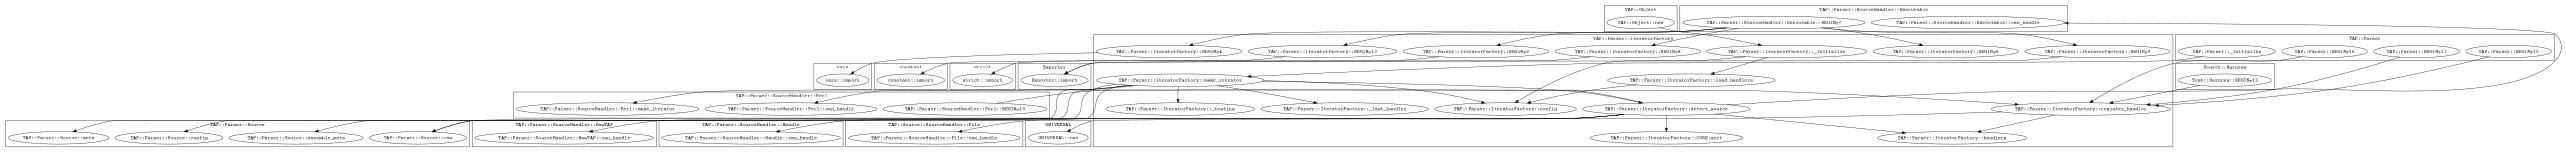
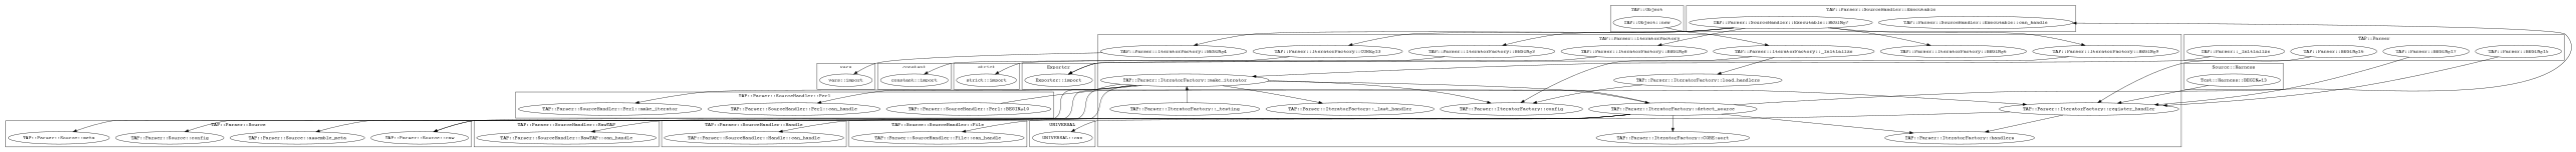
  digraph {
    fontname="Courier Prime"
    node [fontname="Courier Prime"]
    edge [fontname="Courier Prime"]
    "vars::import"
    "TAP::Parser::SourceHandler::Perl::make_iterator"
    "TAP::Parser::SourceHandler::Perl::BEGIN@10"
    "TAP::Parser::SourceHandler::Perl::can_handle"
    "strict::import"
    "TAP::Object::new"
    "TAP::Parser::SourceHandler::Executable::can_handle"
    "TAP::Parser::SourceHandler::Executable::BEGIN@7"
    "Test::Harness::BEGIN@13"
    "constant::import"
    "Exporter::import"
    "TAP::Parser::SourceHandler::RawTAP::can_handle"
    "TAP::Parser::SourceHandler::Handle::can_handle"
    "TAP::Parser::Source::config"
    "TAP::Parser::Source::assemble_meta"
    "TAP::Parser::Source::raw"
    "TAP::Parser::Source::meta"
    "UNIVERSAL::can"
    "TAP::Parser::BEGIN@17"
    "TAP::Parser::BEGIN@15"
    "TAP::Parser::_initialize"
    "TAP::Parser::BEGIN@16"
    "TAP::Parser::IteratorFactory::BEGIN@3"
    "TAP::Parser::IteratorFactory::load_handlers"
    "TAP::Parser::IteratorFactory::BEGIN@9"
    "TAP::Parser::IteratorFactory::BEGIN@8"
    "TAP::Parser::IteratorFactory::detect_source"
    "TAP::Parser::IteratorFactory::BEGIN@6"
    "TAP::Parser::IteratorFactory::BEGIN@4"
    "TAP::Parser::IteratorFactory::make_iterator"
    "TAP::Parser::IteratorFactory::CORE:sort"
-   "TAP::Parser::IteratorFactory::BEGIN@13"
+   "TAP::Parser::IteratorFactory::BEGIN@13" [label="TAP::Parser::IteratorFactory::CORE@13"]
    "TAP::Parser::IteratorFactory::_last_handler"
    "TAP::Parser::IteratorFactory::handlers"
    "TAP::Parser::IteratorFactory::_initialize"
    "TAP::Parser::IteratorFactory::_testing"
    "TAP::Parser::IteratorFactory::register_handler"
    "TAP::Parser::IteratorFactory::config"
    "TAP::Parser::SourceHandler::File::can_handle"
    subgraph cluster_1 {
      label=vars
      "vars::import"
    }
    subgraph cluster_2 {
      label="TAP::Parser::SourceHandler::Perl"
      "TAP::Parser::SourceHandler::Perl::make_iterator"
      "TAP::Parser::SourceHandler::Perl::BEGIN@10"
      "TAP::Parser::SourceHandler::Perl::can_handle"
    }
    subgraph cluster_3 {
      label="strict"
      "strict::import"
    }
    subgraph cluster_4 {
      label="TAP::Object"
      "TAP::Object::new"
    }
    subgraph cluster_5 {
      label="TAP::Parser::SourceHandler::Executable"
      "TAP::Parser::SourceHandler::Executable::can_handle"
      "TAP::Parser::SourceHandler::Executable::BEGIN@7"
    }
    subgraph cluster_6 {
      label="Source::Harness"
      "Test::Harness::BEGIN@13"
    }
    subgraph cluster_7 {
      label=constant
      "constant::import"
    }
    subgraph cluster_8 {
      label=Exporter
      "Exporter::import"
    }
    subgraph cluster_9 {
      label="TAP::Parser::SourceHandler::RawTAP"
      "TAP::Parser::SourceHandler::RawTAP::can_handle"
    }
    subgraph cluster_10 {
      label="TAP::Parser::SourceHandler::Handle"
      "TAP::Parser::SourceHandler::Handle::can_handle"
    }
    subgraph cluster_11 {
      label="TAP::Parser::Source"
      "TAP::Parser::Source::config"
      "TAP::Parser::Source::assemble_meta"
      "TAP::Parser::Source::raw"
      "TAP::Parser::Source::meta"
    }
    subgraph cluster_12 {
      label=UNIVERSAL
      "UNIVERSAL::can"
    }
    subgraph cluster_13 {
      label="TAP::Parser"
      "TAP::Parser::BEGIN@17"
      "TAP::Parser::BEGIN@15"
      "TAP::Parser::_initialize"
      "TAP::Parser::BEGIN@16"
    }
    subgraph cluster_14 {
      label="TAP::Parser::IteratorFactory"
      "TAP::Parser::IteratorFactory::BEGIN@3"
      "TAP::Parser::IteratorFactory::load_handlers"
      "TAP::Parser::IteratorFactory::BEGIN@9"
      "TAP::Parser::IteratorFactory::BEGIN@8"
      "TAP::Parser::IteratorFactory::detect_source"
      "TAP::Parser::IteratorFactory::BEGIN@6"
      "TAP::Parser::IteratorFactory::BEGIN@4"
      "TAP::Parser::IteratorFactory::make_iterator"
      "TAP::Parser::IteratorFactory::CORE:sort"
      "TAP::Parser::IteratorFactory::BEGIN@13"
      "TAP::Parser::IteratorFactory::_last_handler"
      "TAP::Parser::IteratorFactory::handlers"
      "TAP::Parser::IteratorFactory::_initialize"
      "TAP::Parser::IteratorFactory::_testing"
      "TAP::Parser::IteratorFactory::register_handler"
      "TAP::Parser::IteratorFactory::config"
    }
    subgraph cluster_15 {
      label="TAP::Source::SourceHandler::File"
      "TAP::Parser::SourceHandler::File::can_handle"
    }
    "TAP::Parser::SourceHandler::Perl::BEGIN@10" -> "TAP::Parser::IteratorFactory::register_handler"
    "TAP::Object::new" -> "TAP::Parser::IteratorFactory::_initialize"
    "TAP::Parser::SourceHandler::Executable::BEGIN@7" -> "TAP::Parser::IteratorFactory::BEGIN@3"
    "TAP::Parser::SourceHandler::Executable::BEGIN@7" -> "TAP::Parser::IteratorFactory::BEGIN@9"
    "TAP::Parser::SourceHandler::Executable::BEGIN@7" -> "TAP::Parser::IteratorFactory::BEGIN@8"
    "TAP::Parser::SourceHandler::Executable::BEGIN@7" -> "TAP::Parser::IteratorFactory::BEGIN@6"
    "TAP::Parser::SourceHandler::Executable::BEGIN@7" -> "TAP::Parser::IteratorFactory::BEGIN@4"
    "TAP::Parser::SourceHandler::Executable::BEGIN@7" -> "TAP::Parser::IteratorFactory::BEGIN@13"
    "Test::Harness::BEGIN@13" -> "TAP::Parser::IteratorFactory::register_handler"
    "TAP::Parser::BEGIN@17" -> "TAP::Parser::IteratorFactory::register_handler"
    "TAP::Parser::BEGIN@15" -> "TAP::Parser::IteratorFactory::register_handler"
    "TAP::Parser::_initialize" -> "TAP::Parser::IteratorFactory::make_iterator"
    "TAP::Parser::BEGIN@16" -> "TAP::Parser::IteratorFactory::register_handler"
    "TAP::Parser::IteratorFactory::BEGIN@3" -> "strict::import"
    "TAP::Parser::IteratorFactory::load_handlers" -> "TAP::Parser::IteratorFactory::config"
    "TAP::Parser::IteratorFactory::BEGIN@9" -> "Exporter::import"
    "TAP::Parser::IteratorFactory::BEGIN@8" -> "Exporter::import"
    "TAP::Parser::IteratorFactory::detect_source" -> "TAP::Parser::SourceHandler::Perl::can_handle"
    "TAP::Parser::IteratorFactory::detect_source" -> "TAP::Parser::SourceHandler::Executable::can_handle"
    "TAP::Parser::IteratorFactory::detect_source" -> "TAP::Parser::SourceHandler::RawTAP::can_handle"
    "TAP::Parser::IteratorFactory::detect_source" -> "TAP::Parser::SourceHandler::Handle::can_handle"
    "TAP::Parser::IteratorFactory::detect_source" -> "TAP::Parser::Source::raw"
    "TAP::Parser::IteratorFactory::detect_source" -> "TAP::Parser::IteratorFactory::CORE:sort"
    "TAP::Parser::IteratorFactory::detect_source" -> "TAP::Parser::IteratorFactory::handlers"
    "TAP::Parser::IteratorFactory::detect_source" -> "TAP::Parser::SourceHandler::File::can_handle"
    "TAP::Parser::IteratorFactory::BEGIN@4" -> "vars::import"
    "TAP::Parser::IteratorFactory::make_iterator" -> "TAP::Parser::SourceHandler::Perl::make_iterator"
    "TAP::Parser::IteratorFactory::make_iterator" -> "TAP::Parser::Source::config"
    "TAP::Parser::IteratorFactory::make_iterator" -> "TAP::Parser::Source::assemble_meta"
    "TAP::Parser::IteratorFactory::make_iterator" -> "TAP::Parser::Source::raw"
    "TAP::Parser::IteratorFactory::make_iterator" -> "TAP::Parser::Source::meta"
    "TAP::Parser::IteratorFactory::make_iterator" -> "TAP::Parser::IteratorFactory::detect_source"
    "TAP::Parser::IteratorFactory::make_iterator" -> "TAP::Parser::IteratorFactory::_last_handler"
-   "TAP::Parser::IteratorFactory::make_iterator" -> "TAP::Parser::IteratorFactory::_testing"
+   "TAP::Parser::IteratorFactory::_testing" -> "TAP::Parser::IteratorFactory::make_iterator"
    "TAP::Parser::IteratorFactory::make_iterator" -> "TAP::Parser::IteratorFactory::config"
    "TAP::Parser::IteratorFactory::BEGIN@13" -> "constant::import"
    "TAP::Parser::IteratorFactory::_initialize" -> "TAP::Parser::IteratorFactory::load_handlers"
    "TAP::Parser::IteratorFactory::_initialize" -> "TAP::Parser::IteratorFactory::config"
    "TAP::Parser::IteratorFactory::register_handler" -> "UNIVERSAL::can"
    "TAP::Parser::IteratorFactory::register_handler" -> "TAP::Parser::IteratorFactory::handlers"
  }
